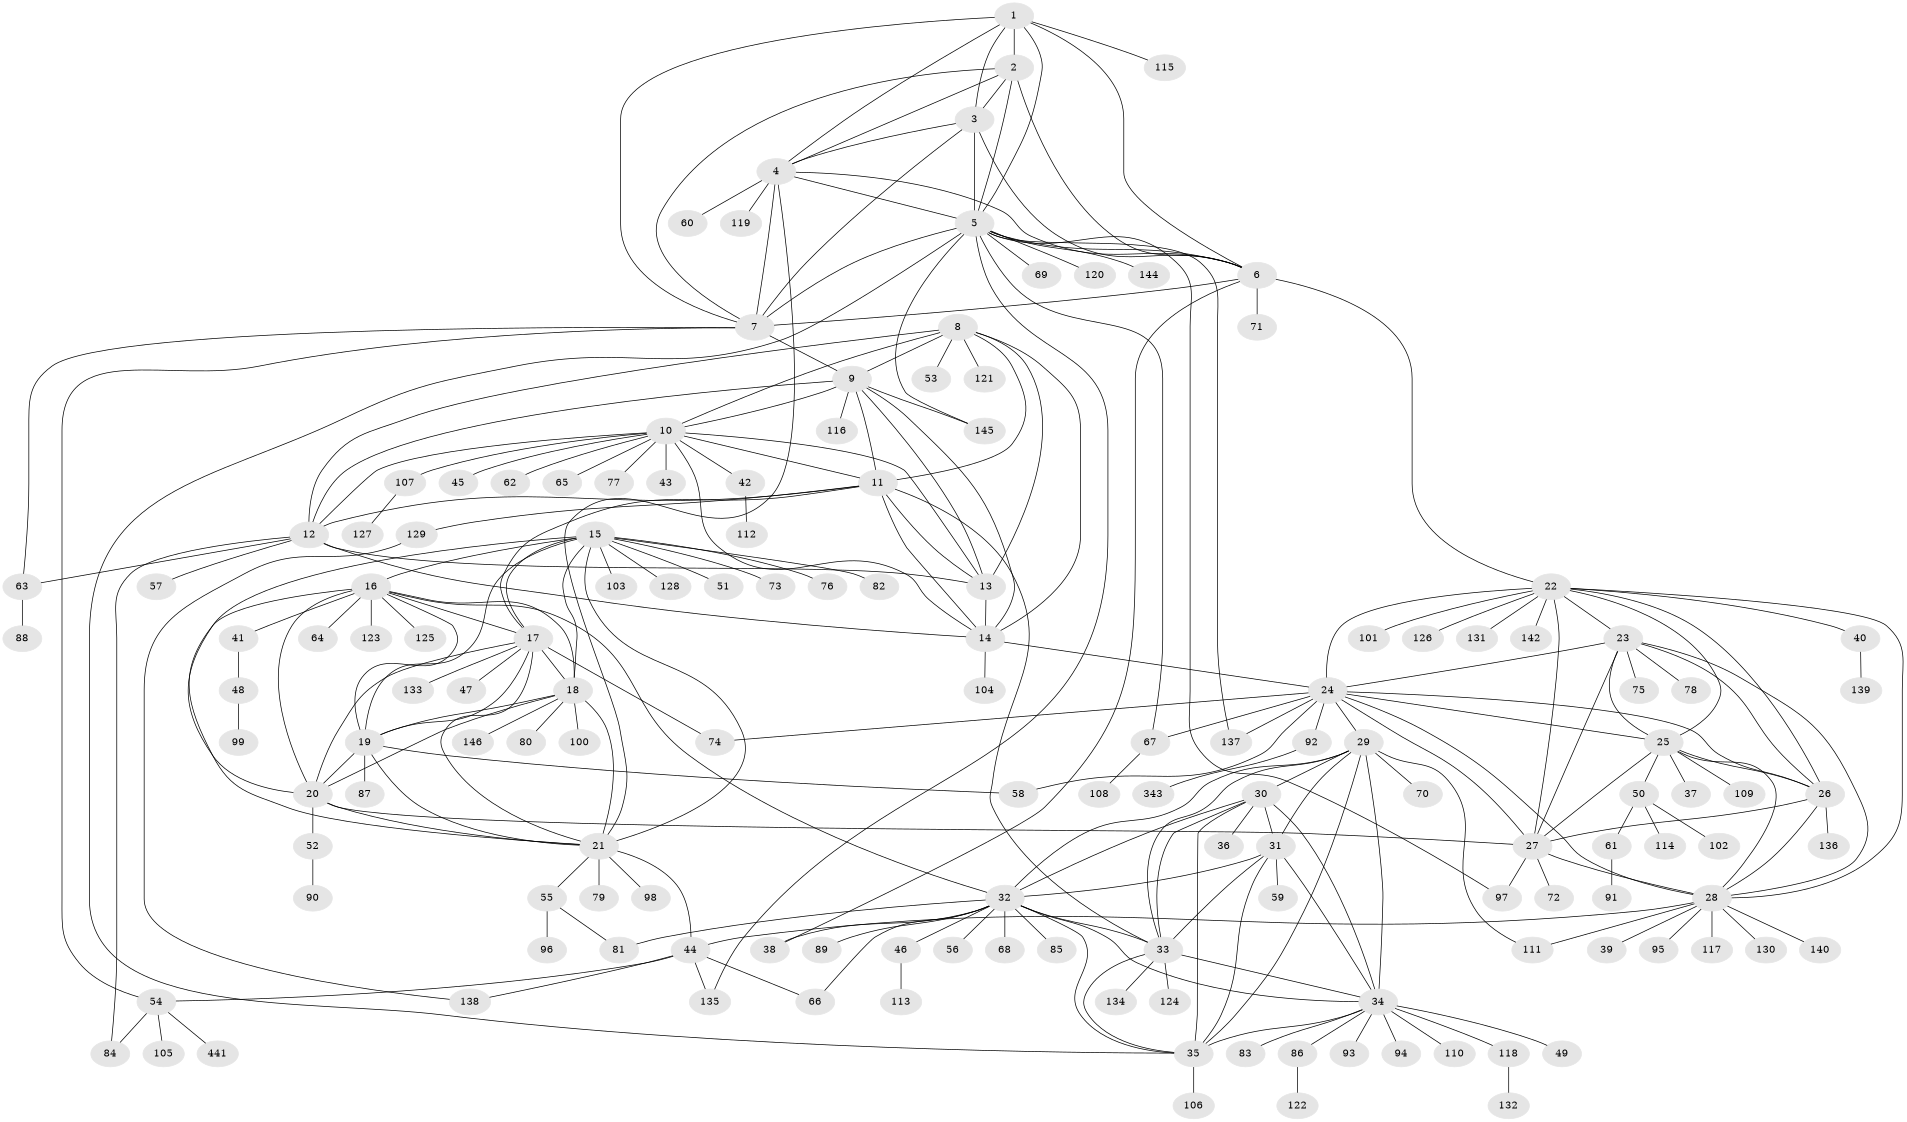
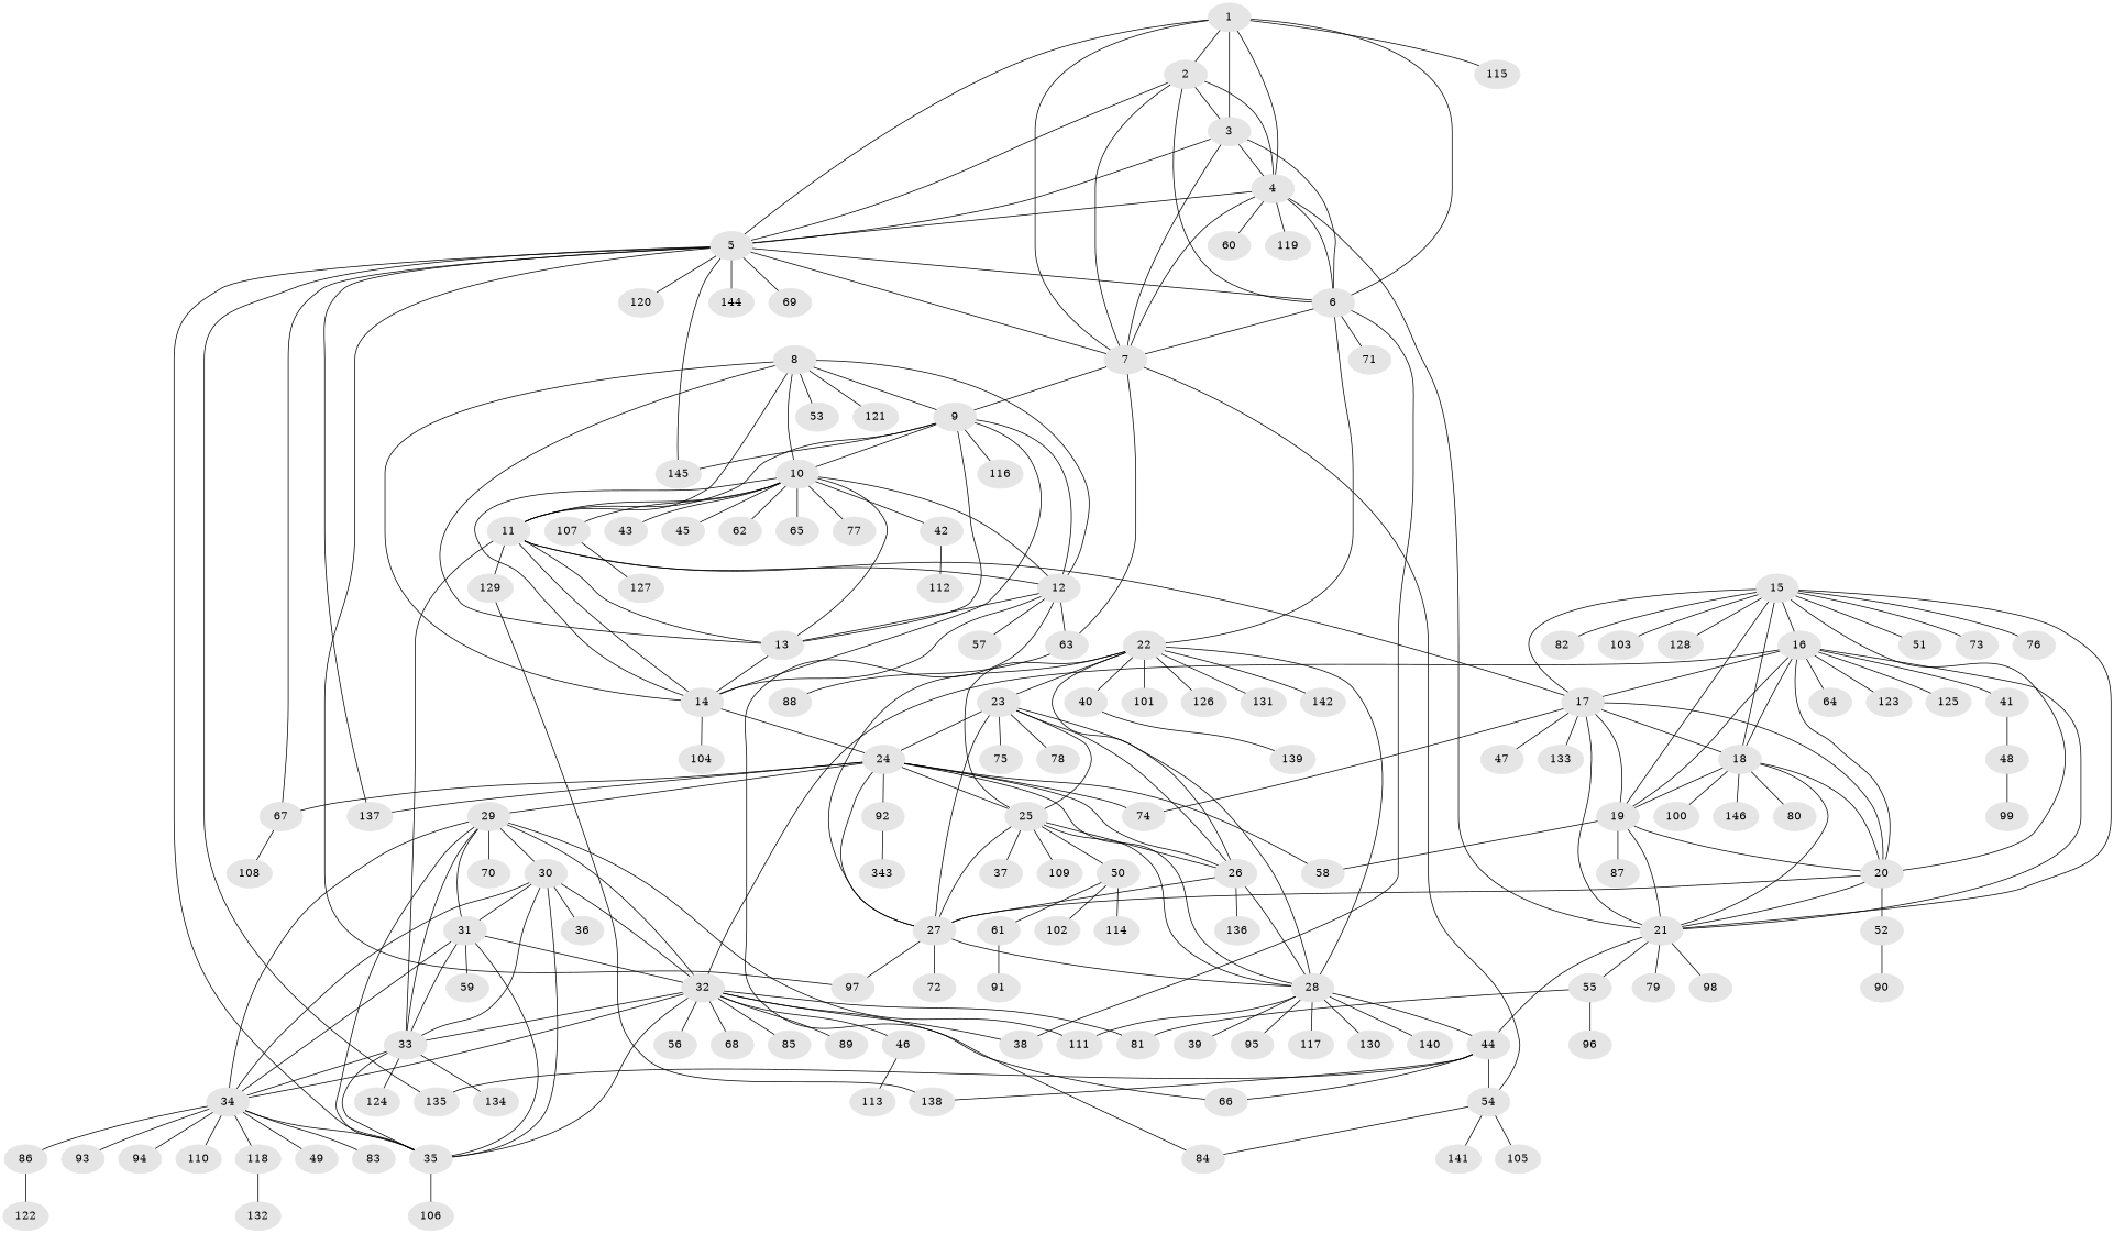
  graph {
    node [color=gray90 style=filled]
    1
    2
    3
    4
    5
    6
    7
    115
    21
    60
    119
    35
    67
    69
    97
    120
    135
    137
    144
    145
    22
    38
    71
    9
    54
    63
    44
    55
    79
    98
    106
    108
    24
    27
    23
    25
    26
    28
    40
    101
    126
    131
    142
    10
    11
    12
    13
    14
    116
    84
    105
-   141 [label=441]
+   141
    88
    8
    53
    121
    42
    43
    45
    62
    65
    77
    107
    17
    33
    129
    57
    104
    112
    127
    18
    19
    20
    47
    74
    133
    34
    124
    134
    138
    58
    29
    92
    15
    16
    51
    73
    76
    82
    103
    128
    32
    41
    64
    123
    125
    80
    100
    146
    87
    52
    46
    56
    66
    68
    81
    85
    89
    48
    72
    90
    96
    75
    78
    37
    50
    109
    136
    39
    95
    111
    117
    130
    140
    139
    30
    31
    70
    n129 [label=343]
    61
    102
    114
    36
    59
    49
    83
    86
    93
    94
    110
    118
    113
    122
    132
    99
    91
    1 -- 2
    1 -- 3
    1 -- 4
    1 -- 5
    1 -- 6
    1 -- 7
    1 -- 115
    2 -- 3
    2 -- 4
    2 -- 5
    2 -- 6
    2 -- 7
    3 -- 4
    3 -- 5
    3 -- 6
    3 -- 7
    4 -- 5
    4 -- 6
    4 -- 7
    4 -- 21
    4 -- 60
    4 -- 119
    5 -- 6
    5 -- 7
    5 -- 35
    5 -- 67
    5 -- 69
    5 -- 97
    5 -- 120
    5 -- 135
    5 -- 137
    5 -- 144
    5 -- 145
    6 -- 7
    6 -- 22
    6 -- 38
    6 -- 71
    7 -- 9
    7 -- 54
    7 -- 63
    21 -- 44
    21 -- 55
    21 -- 79
    21 -- 98
    35 -- 106
    67 -- 108
-   22 -- 24
    22 -- 27
    22 -- 23
    22 -- 25
    22 -- 26
    22 -- 28
    22 -- 40
    22 -- 101
    22 -- 126
    22 -- 131
    22 -- 142
    9 -- 145
    9 -- 10
    9 -- 11
    9 -- 12
    9 -- 13
    9 -- 14
    9 -- 116
    54 -- 84
    54 -- 105
    54 -- 141
    63 -- 88
    44 -- 135
    44 -- 54
    44 -- 138
    44 -- 66
    55 -- 81
    55 -- 96
    24 -- 67
    24 -- 137
    24 -- 27
    24 -- 25
    24 -- 26
    24 -- 28
    24 -- 74
    24 -- 58
    24 -- 29
    24 -- 92
    27 -- 97
    27 -- 28
    27 -- 72
    23 -- 24
    23 -- 27
    23 -- 25
    23 -- 26
    23 -- 28
    23 -- 75
    23 -- 78
    25 -- 27
    25 -- 26
    25 -- 28
    25 -- 37
    25 -- 50
    25 -- 109
    26 -- 27
    26 -- 28
    26 -- 136
    28 -- 44
    28 -- 39
    28 -- 95
    28 -- 111
    28 -- 117
    28 -- 130
    28 -- 140
    40 -- 139
    10 -- 11
    10 -- 12
    10 -- 13
    10 -- 14
    10 -- 42
    10 -- 43
    10 -- 45
    10 -- 62
    10 -- 65
    10 -- 77
    10 -- 107
    11 -- 12
    11 -- 13
    11 -- 14
    11 -- 17
    11 -- 33
    11 -- 129
    12 -- 63
    12 -- 13
    12 -- 14
    12 -- 84
    12 -- 57
    13 -- 14
    14 -- 24
    14 -- 104
    8 -- 9
    8 -- 10
    8 -- 11
    8 -- 12
    8 -- 13
    8 -- 14
    8 -- 53
    8 -- 121
    42 -- 112
    107 -- 127
    17 -- 21
    17 -- 18
    17 -- 19
    17 -- 20
    17 -- 47
    17 -- 74
    17 -- 133
    33 -- 35
    33 -- 34
    33 -- 124
    33 -- 134
    129 -- 138
    18 -- 21
    18 -- 19
    18 -- 20
    18 -- 80
    18 -- 100
    18 -- 146
    19 -- 21
    19 -- 20
    19 -- 58
    19 -- 87
    20 -- 21
    20 -- 27
    20 -- 52
    34 -- 35
    34 -- 49
    34 -- 83
    34 -- 86
    34 -- 93
    34 -- 94
    34 -- 110
    34 -- 118
    29 -- 35
    29 -- 33
    29 -- 34
    29 -- 32
    29 -- 111
    29 -- 30
    29 -- 31
    29 -- 70
    92 -- n129
    15 -- 21
    15 -- 17
    15 -- 18
    15 -- 19
    15 -- 20
    15 -- 16
    15 -- 51
    15 -- 73
    15 -- 76
    15 -- 82
    15 -- 103
    15 -- 128
    16 -- 21
    16 -- 17
    16 -- 18
    16 -- 19
    16 -- 20
    16 -- 32
    16 -- 41
    16 -- 64
    16 -- 123
    16 -- 125
    32 -- 35
    32 -- 38
    32 -- 33
    32 -- 34
    32 -- 46
    32 -- 56
    32 -- 66
    32 -- 68
    32 -- 81
    32 -- 85
    32 -- 89
    41 -- 48
    52 -- 90
    46 -- 113
    48 -- 99
    50 -- 61
    50 -- 102
    50 -- 114
    30 -- 35
    30 -- 33
    30 -- 34
    30 -- 32
    30 -- 31
    30 -- 36
    31 -- 35
    31 -- 33
    31 -- 34
    31 -- 32
    31 -- 59
    61 -- 91
    86 -- 122
    118 -- 132
  }
